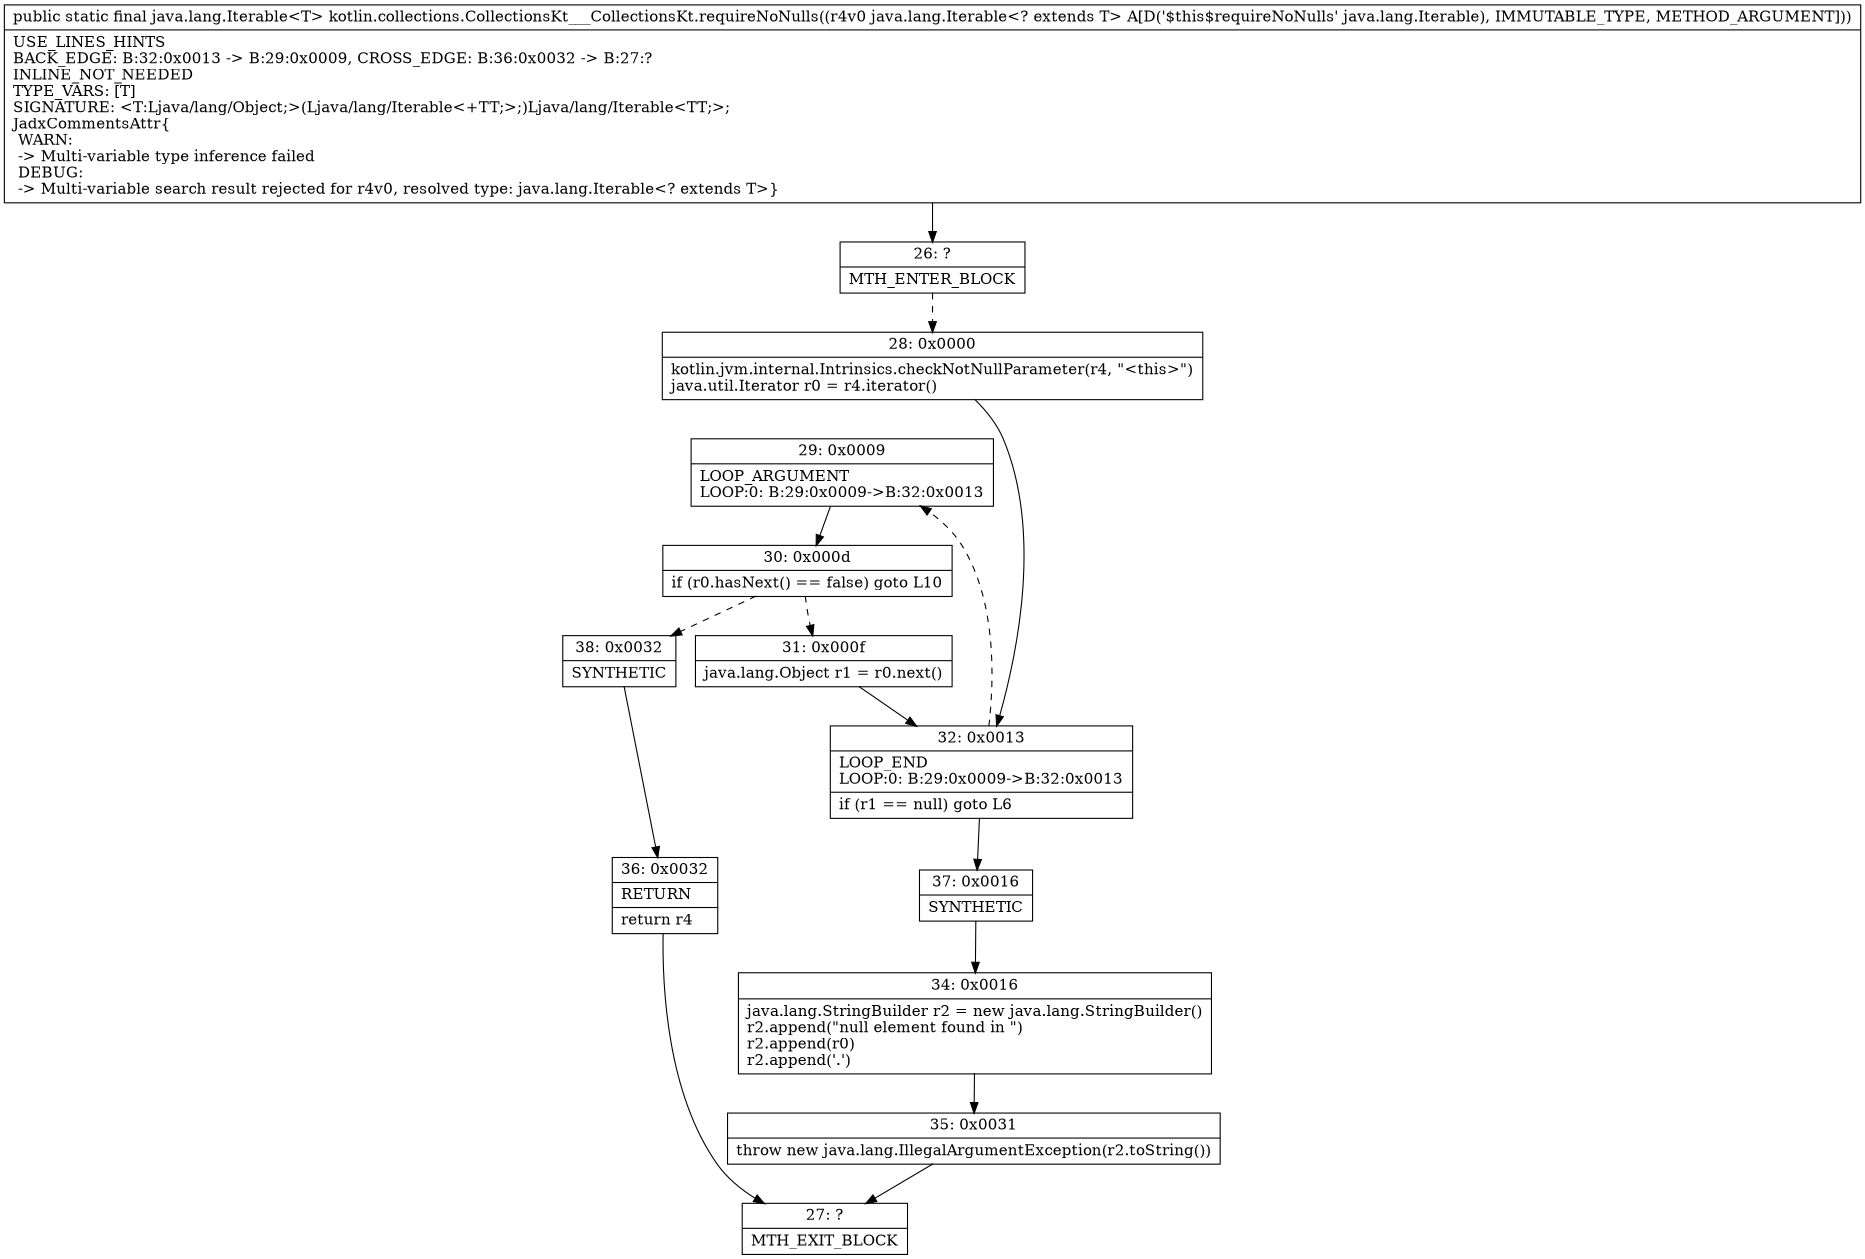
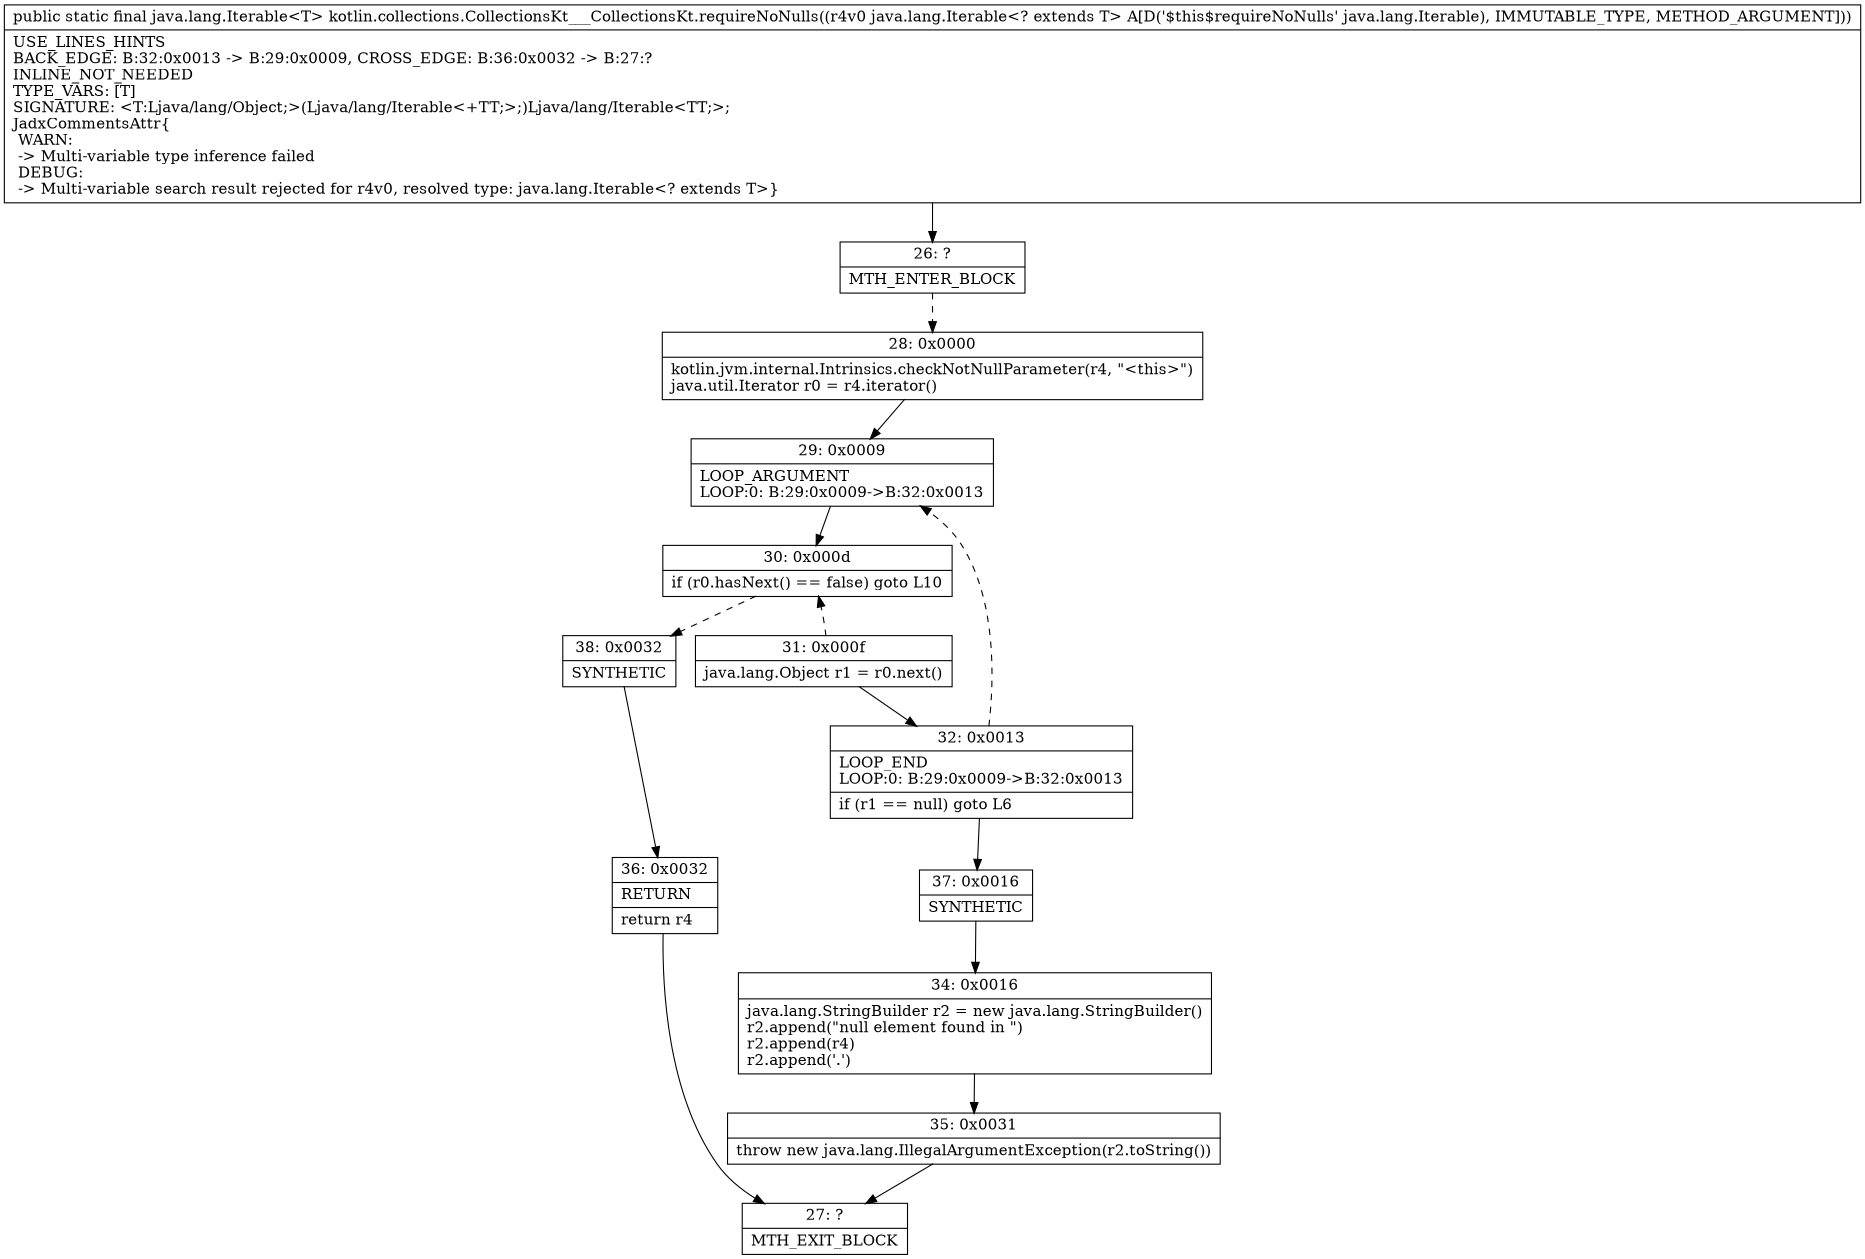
  digraph {
    node [shape=record]
    n1 [label="{26\:\ ?|MTH_ENTER_BLOCK\l}"]
    n2 [label="{28\:\ 0x0000|kotlin.jvm.internal.Intrinsics.checkNotNullParameter(r4, \"\<this\>\")\ljava.util.Iterator r0 = r4.iterator()\l}"]
    n3 [label="{29\:\ 0x0009|LOOP_ARGUMENT\lLOOP:0: B:29:0x0009\-\>B:32:0x0013\l}"]
    n4 [label="{30\:\ 0x000d|if (r0.hasNext() == false) goto L10\l}"]
    n5 [label="{31\:\ 0x000f|java.lang.Object r1 = r0.next()\l}"]
    n6 [label="{38\:\ 0x0032|SYNTHETIC\l}"]
    n7 [label="{32\:\ 0x0013|LOOP_END\lLOOP:0: B:29:0x0009\-\>B:32:0x0013\l|if (r1 == null) goto L6\l}"]
    n8 [label="{36\:\ 0x0032|RETURN\l|return r4\l}"]
    n9 [label="{37\:\ 0x0016|SYNTHETIC\l}"]
-   n10 [label="{34\:\ 0x0016|java.lang.StringBuilder r2 = new java.lang.StringBuilder()\lr2.append(\"null element found in \")\lr2.append(r0)\lr2.append('.')\l}"]
+   n10 [label="{34\:\ 0x0016|java.lang.StringBuilder r2 = new java.lang.StringBuilder()\lr2.append(\"null element found in \")\lr2.append(r4)\lr2.append('.')\l}"]
    n11 [label="{35\:\ 0x0031|throw new java.lang.IllegalArgumentException(r2.toString())\l}"]
    n12 [label="{27\:\ ?|MTH_EXIT_BLOCK\l}"]
    n13 [label="{public static final java.lang.Iterable\<T\> kotlin.collections.CollectionsKt___CollectionsKt.requireNoNulls((r4v0 java.lang.Iterable\<? extends T\> A[D('$this$requireNoNulls' java.lang.Iterable), IMMUTABLE_TYPE, METHOD_ARGUMENT]))  | USE_LINES_HINTS\lBACK_EDGE: B:32:0x0013 \-\> B:29:0x0009, CROSS_EDGE: B:36:0x0032 \-\> B:27:?\lINLINE_NOT_NEEDED\lTYPE_VARS: [T]\lSIGNATURE: \<T:Ljava\/lang\/Object;\>(Ljava\/lang\/Iterable\<+TT;\>;)Ljava\/lang\/Iterable\<TT;\>;\lJadxCommentsAttr\{\l WARN: \l \-\> Multi\-variable type inference failed\l DEBUG: \l \-\> Multi\-variable search result rejected for r4v0, resolved type: java.lang.Iterable\<? extends T\>\}\l}"]
    n1 -> n2 [style=dashed]
-   n2 -> n7
+   n2 -> n3
    n3 -> n4
-   n4 -> n5 [style=dashed]
+   n5 -> n4 [style=dashed]
    n4 -> n6 [style=dashed]
    n5 -> n7
    n6 -> n8
    n7 -> n3 [style=dashed]
    n7 -> n9
    n8 -> n12
    n9 -> n10
    n10 -> n11
    n11 -> n12
    n13 -> n1
  }
